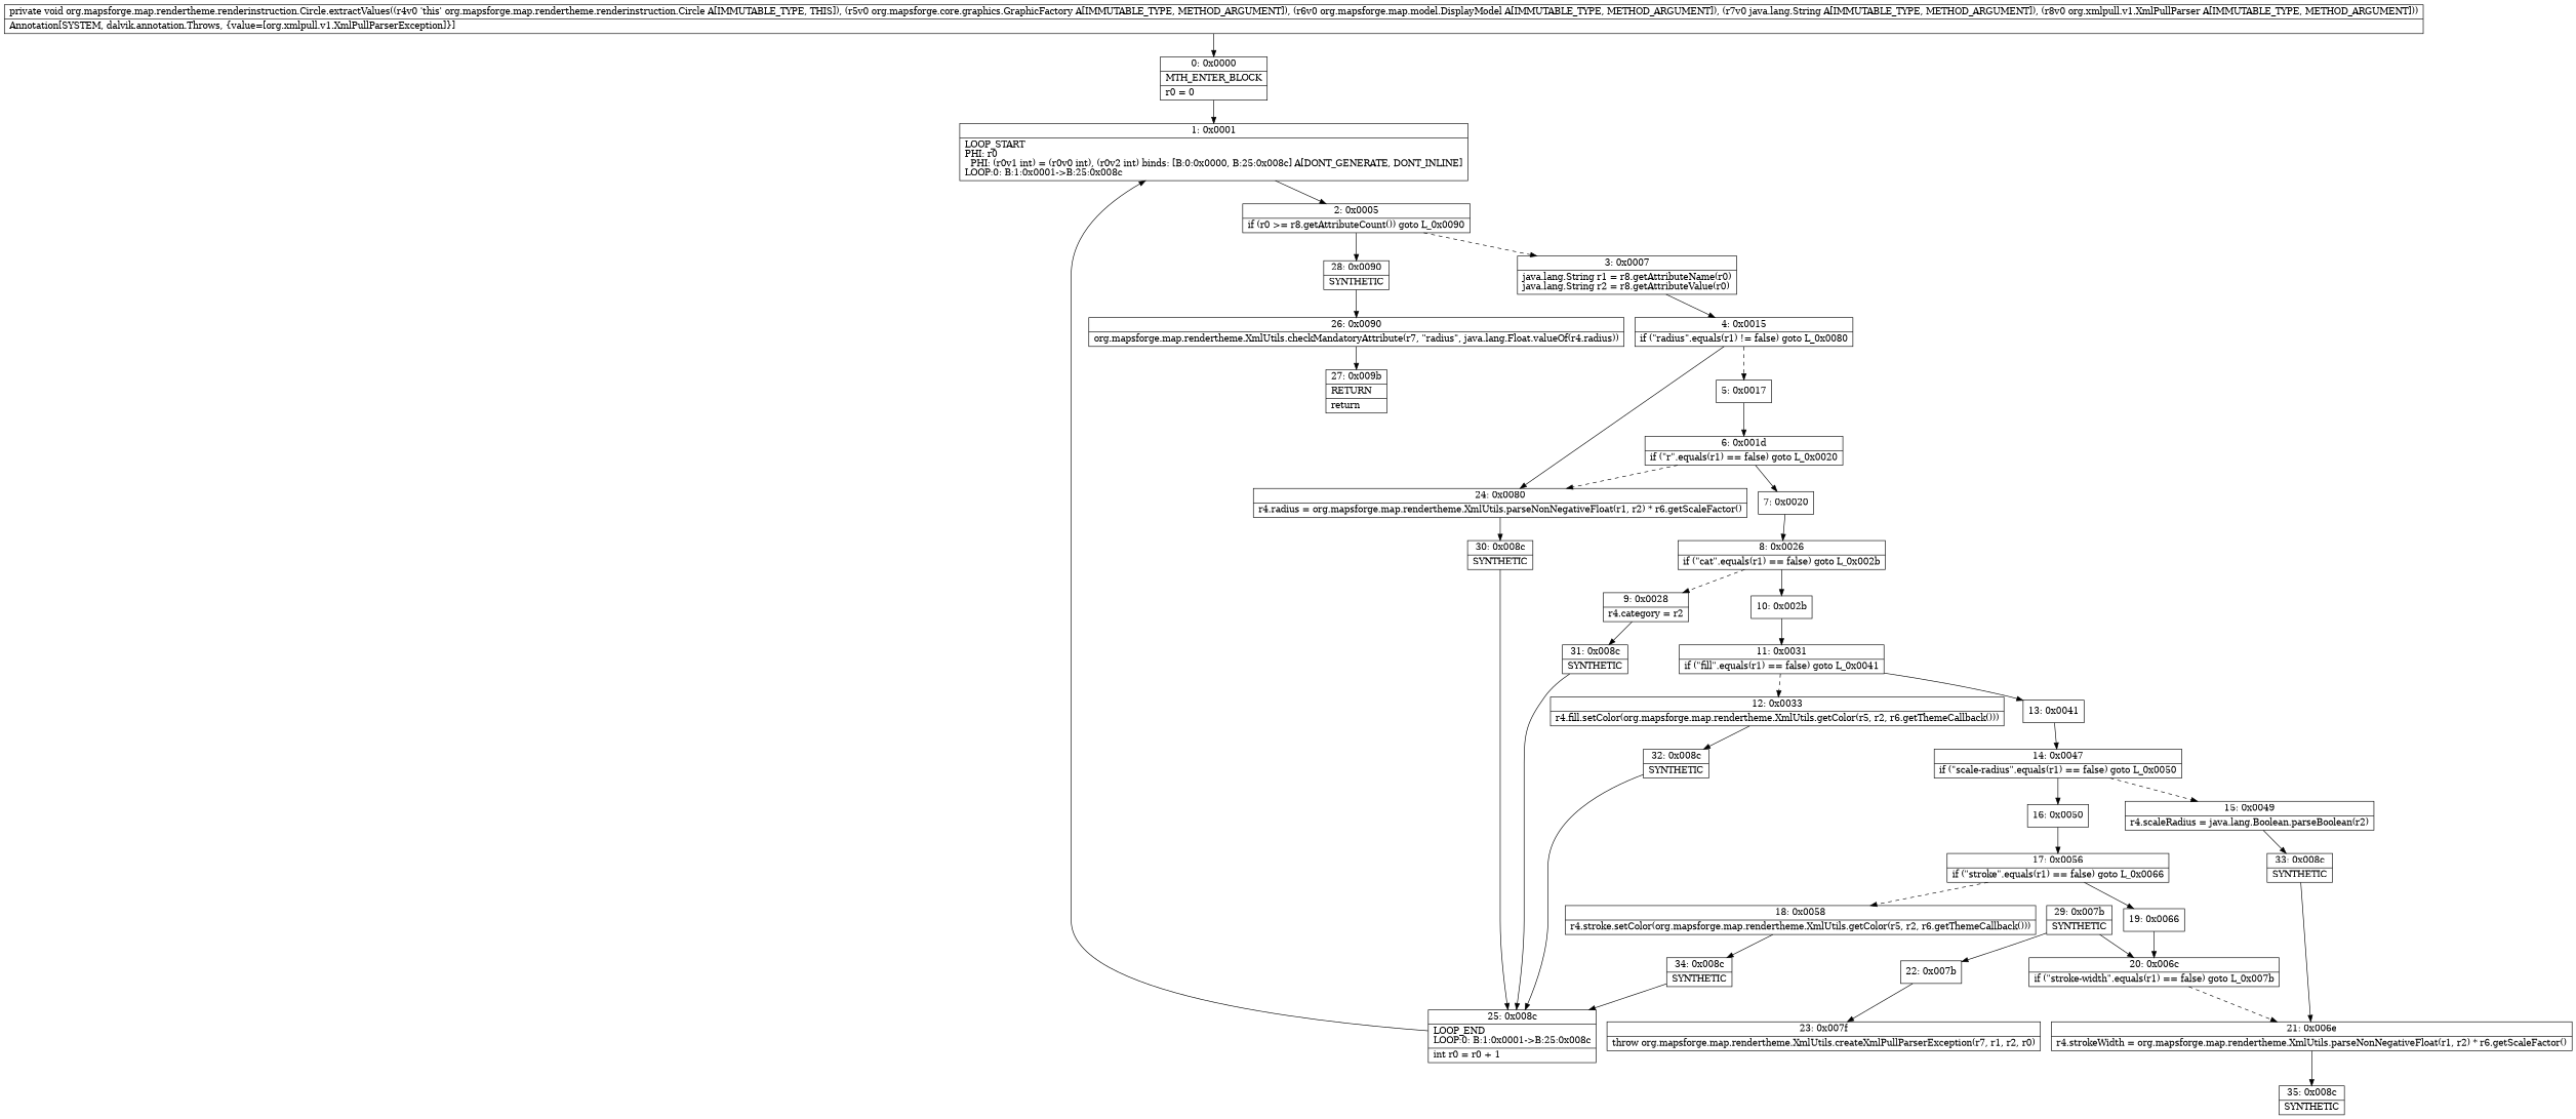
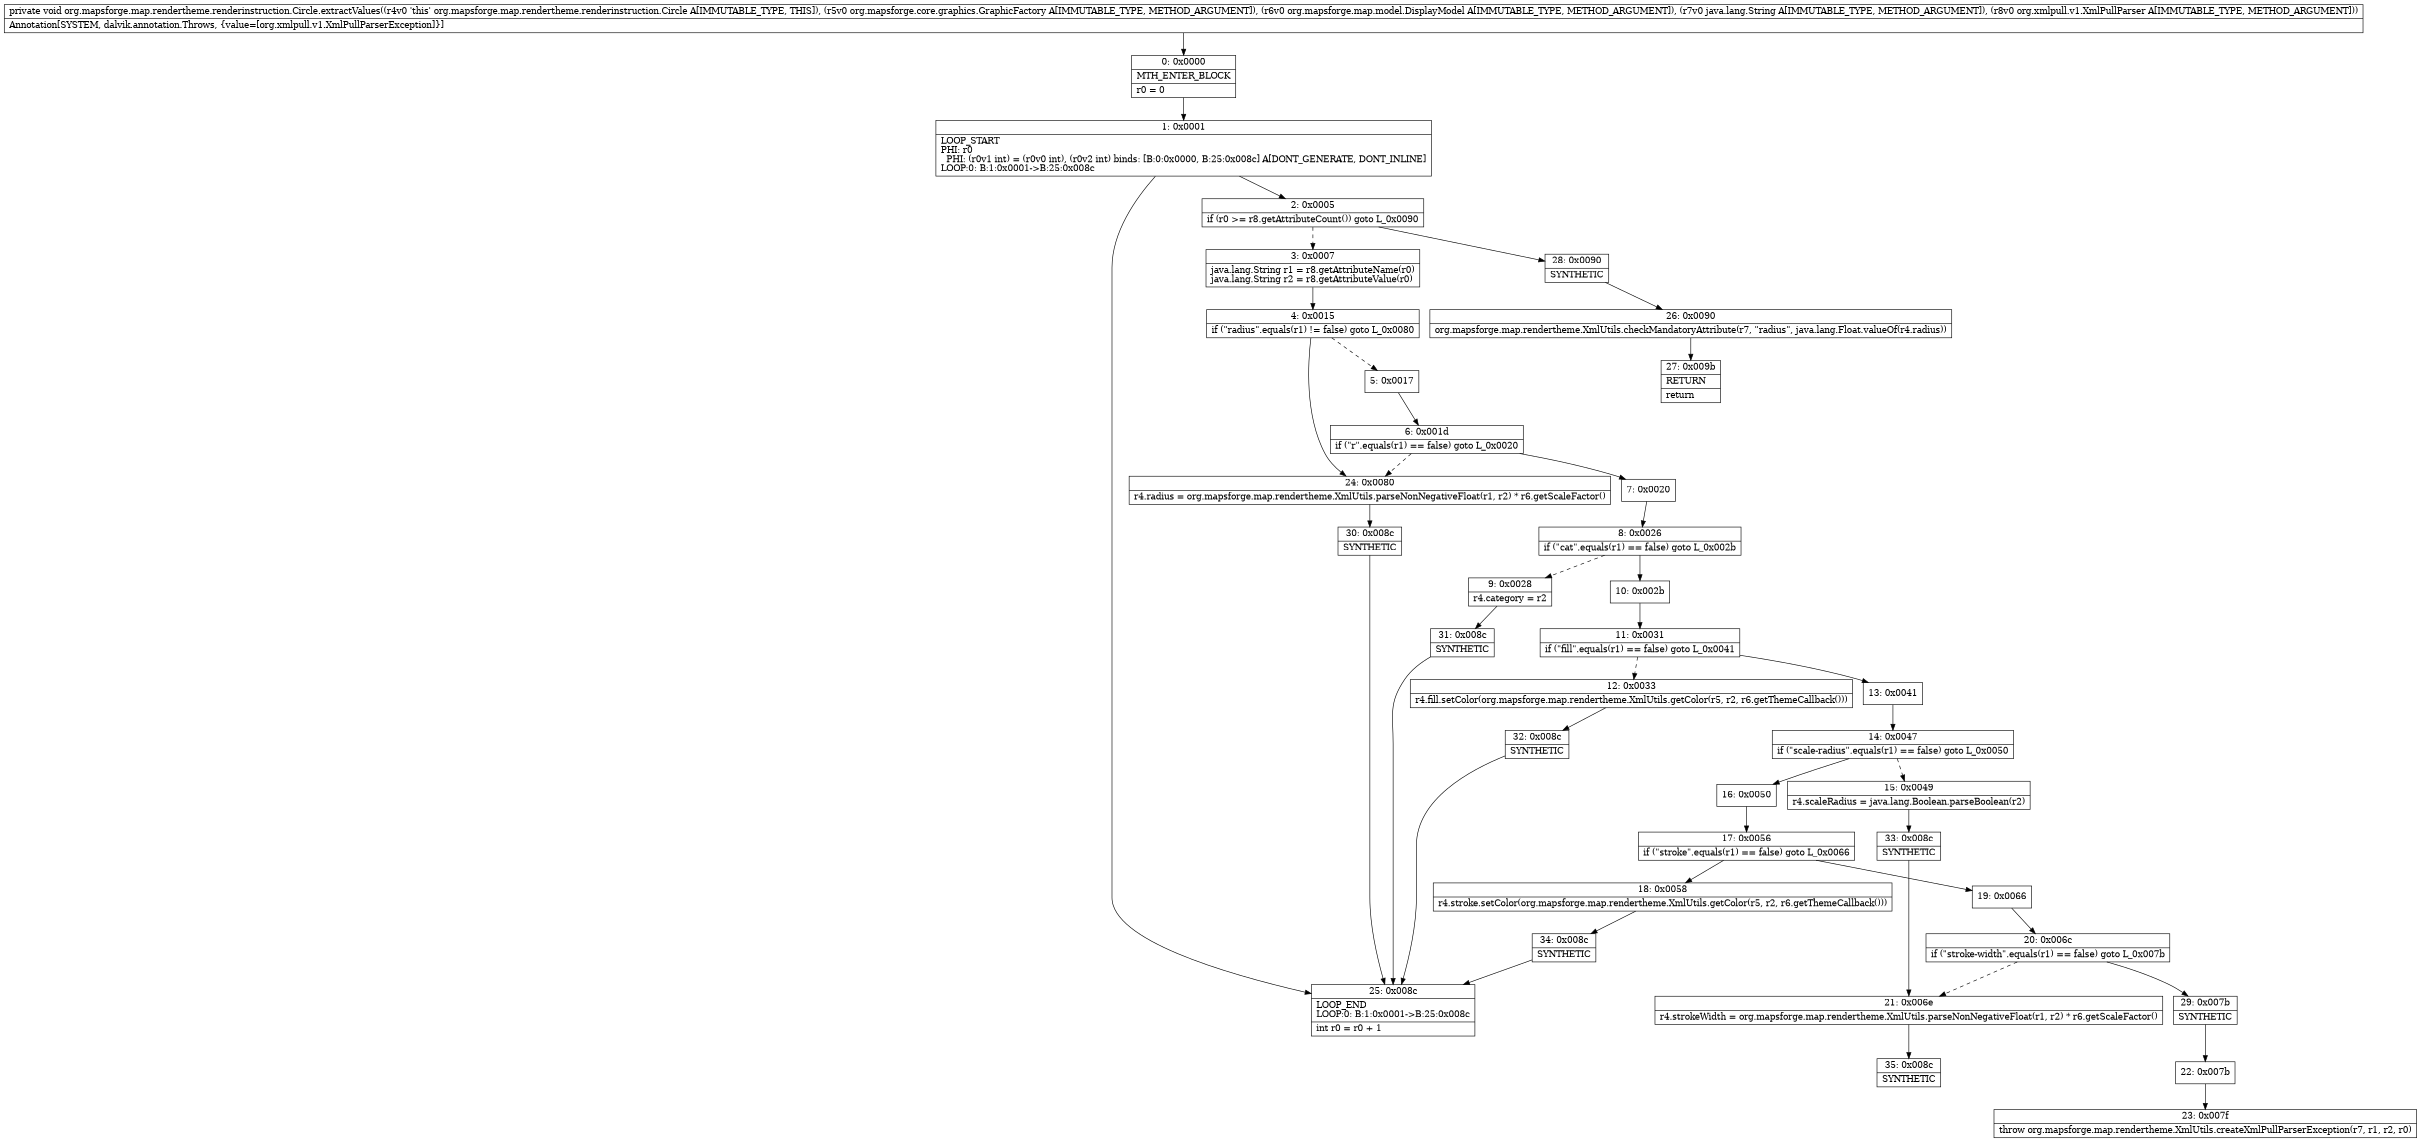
  digraph {
    node [shape=record]
    n1 [label="{0\:\ 0x0000|MTH_ENTER_BLOCK\l|r0 = 0\l}"]
    n2 [label="{1\:\ 0x0001|LOOP_START\lPHI: r0 \l  PHI: (r0v1 int) = (r0v0 int), (r0v2 int) binds: [B:0:0x0000, B:25:0x008c] A[DONT_GENERATE, DONT_INLINE]\lLOOP:0: B:1:0x0001\-\>B:25:0x008c\l}"]
    n3 [label="{2\:\ 0x0005|if (r0 \>= r8.getAttributeCount()) goto L_0x0090\l}"]
    n4 [label="{3\:\ 0x0007|java.lang.String r1 = r8.getAttributeName(r0)\ljava.lang.String r2 = r8.getAttributeValue(r0)\l}"]
    n5 [label="{28\:\ 0x0090|SYNTHETIC\l}"]
    n6 [label="{4\:\ 0x0015|if (\"radius\".equals(r1) != false) goto L_0x0080\l}"]
    n7 [label="{26\:\ 0x0090|org.mapsforge.map.rendertheme.XmlUtils.checkMandatoryAttribute(r7, \"radius\", java.lang.Float.valueOf(r4.radius))\l}"]
    n8 [label="{5\:\ 0x0017}"]
    n9 [label="{24\:\ 0x0080|r4.radius = org.mapsforge.map.rendertheme.XmlUtils.parseNonNegativeFloat(r1, r2) * r6.getScaleFactor()\l}"]
    n10 [label="{6\:\ 0x001d|if (\"r\".equals(r1) == false) goto L_0x0020\l}"]
    n11 [label="{30\:\ 0x008c|SYNTHETIC\l}"]
    n12 [label="{7\:\ 0x0020}"]
    n13 [label="{8\:\ 0x0026|if (\"cat\".equals(r1) == false) goto L_0x002b\l}"]
    n14 [label="{9\:\ 0x0028|r4.category = r2\l}"]
    n15 [label="{10\:\ 0x002b}"]
    n16 [label="{31\:\ 0x008c|SYNTHETIC\l}"]
    n17 [label="{11\:\ 0x0031|if (\"fill\".equals(r1) == false) goto L_0x0041\l}"]
    n18 [label="{25\:\ 0x008c|LOOP_END\lLOOP:0: B:1:0x0001\-\>B:25:0x008c\l|int r0 = r0 + 1\l}"]
    n19 [label="{12\:\ 0x0033|r4.fill.setColor(org.mapsforge.map.rendertheme.XmlUtils.getColor(r5, r2, r6.getThemeCallback()))\l}"]
    n20 [label="{13\:\ 0x0041}"]
    n21 [label="{32\:\ 0x008c|SYNTHETIC\l}"]
    n22 [label="{14\:\ 0x0047|if (\"scale\-radius\".equals(r1) == false) goto L_0x0050\l}"]
    n23 [label="{15\:\ 0x0049|r4.scaleRadius = java.lang.Boolean.parseBoolean(r2)\l}"]
    n24 [label="{16\:\ 0x0050}"]
    n25 [label="{33\:\ 0x008c|SYNTHETIC\l}"]
    n26 [label="{17\:\ 0x0056|if (\"stroke\".equals(r1) == false) goto L_0x0066\l}"]
    n27 [label="{21\:\ 0x006e|r4.strokeWidth = org.mapsforge.map.rendertheme.XmlUtils.parseNonNegativeFloat(r1, r2) * r6.getScaleFactor()\l}"]
    n28 [label="{18\:\ 0x0058|r4.stroke.setColor(org.mapsforge.map.rendertheme.XmlUtils.getColor(r5, r2, r6.getThemeCallback()))\l}"]
    n29 [label="{19\:\ 0x0066}"]
    n30 [label="{34\:\ 0x008c|SYNTHETIC\l}"]
    n31 [label="{20\:\ 0x006c|if (\"stroke\-width\".equals(r1) == false) goto L_0x007b\l}"]
    n32 [label="{29\:\ 0x007b|SYNTHETIC\l}"]
    n33 [label="{35\:\ 0x008c|SYNTHETIC\l}"]
    n34 [label="{22\:\ 0x007b}"]
    n35 [label="{23\:\ 0x007f|throw org.mapsforge.map.rendertheme.XmlUtils.createXmlPullParserException(r7, r1, r2, r0)\l}"]
    n36 [label="{27\:\ 0x009b|RETURN\l|return\l}"]
    n37 [label="{private void org.mapsforge.map.rendertheme.renderinstruction.Circle.extractValues((r4v0 'this' org.mapsforge.map.rendertheme.renderinstruction.Circle A[IMMUTABLE_TYPE, THIS]), (r5v0 org.mapsforge.core.graphics.GraphicFactory A[IMMUTABLE_TYPE, METHOD_ARGUMENT]), (r6v0 org.mapsforge.map.model.DisplayModel A[IMMUTABLE_TYPE, METHOD_ARGUMENT]), (r7v0 java.lang.String A[IMMUTABLE_TYPE, METHOD_ARGUMENT]), (r8v0 org.xmlpull.v1.XmlPullParser A[IMMUTABLE_TYPE, METHOD_ARGUMENT]))  | Annotation[SYSTEM, dalvik.annotation.Throws, \{value=[org.xmlpull.v1.XmlPullParserException]\}]\l}"]
    n1 -> n2
    n2 -> n3
    n3 -> n4 [style=dashed]
    n3 -> n5
    n4 -> n6
    n5 -> n7
    n6 -> n8 [style=dashed]
    n6 -> n9
    n7 -> n36
    n8 -> n10
    n9 -> n11
    n10 -> n9 [style=dashed]
    n10 -> n12
    n11 -> n18
    n12 -> n13
    n13 -> n14 [style=dashed]
    n13 -> n15
    n14 -> n16
    n15 -> n17
    n16 -> n18
    n17 -> n19 [style=dashed]
    n17 -> n20
-   n18 -> n2
+   n2 -> n18
    n19 -> n21
    n20 -> n22
    n21 -> n18
    n22 -> n23 [style=dashed]
    n22 -> n24
    n23 -> n25
    n24 -> n26
    n25 -> n27
-   n26 -> n28 [style=dashed]
+   n26 -> n28 [style=solid]
    n26 -> n29
    n27 -> n33
    n28 -> n30
    n29 -> n31
    n30 -> n18
    n31 -> n27 [style=dashed]
-   n32 -> n31
+   n31 -> n32
    n32 -> n34
    n34 -> n35
    n37 -> n1
  }
